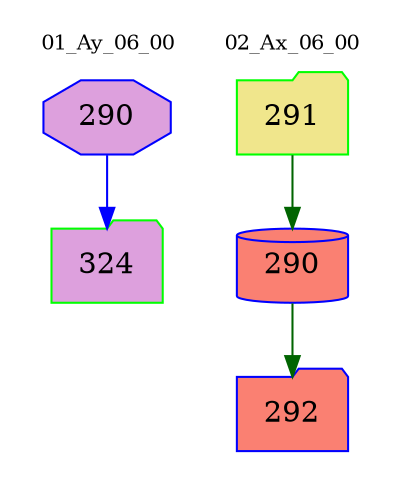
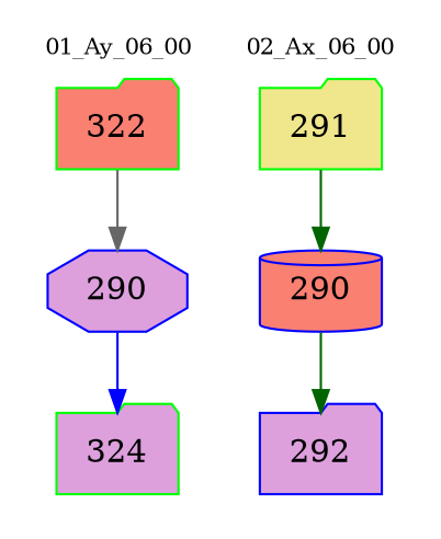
  digraph {
    node [color=green fillcolor=plum shape=folder style=filled]
    edge [color=darkgreen]
+   n1 [fillcolor=salmon label=322]
    n2 [color=blue label=290 shape=octagon]
    n3 [label=324]
    n4 [fillcolor=khaki label=291]
    n5 [color=blue fillcolor=salmon label=290 shape=cylinder]
-   n6 [color=blue fillcolor=salmon label=292]
+   n6 [color=blue label=292]
    subgraph cluster_1 {
      color=white
      fontsize=10
      label="01_Ay_06_00"
+     n1
      n2
      n3
    }
    subgraph cluster_2 {
      color=white
      fontsize=10
      label="02_Ax_06_00"
      n4
      n5
      n6
    }
+   n1 -> n2 [color=gray40]
    n2 -> n3 [color=blue]
    n4 -> n5
    n5 -> n6
  }
